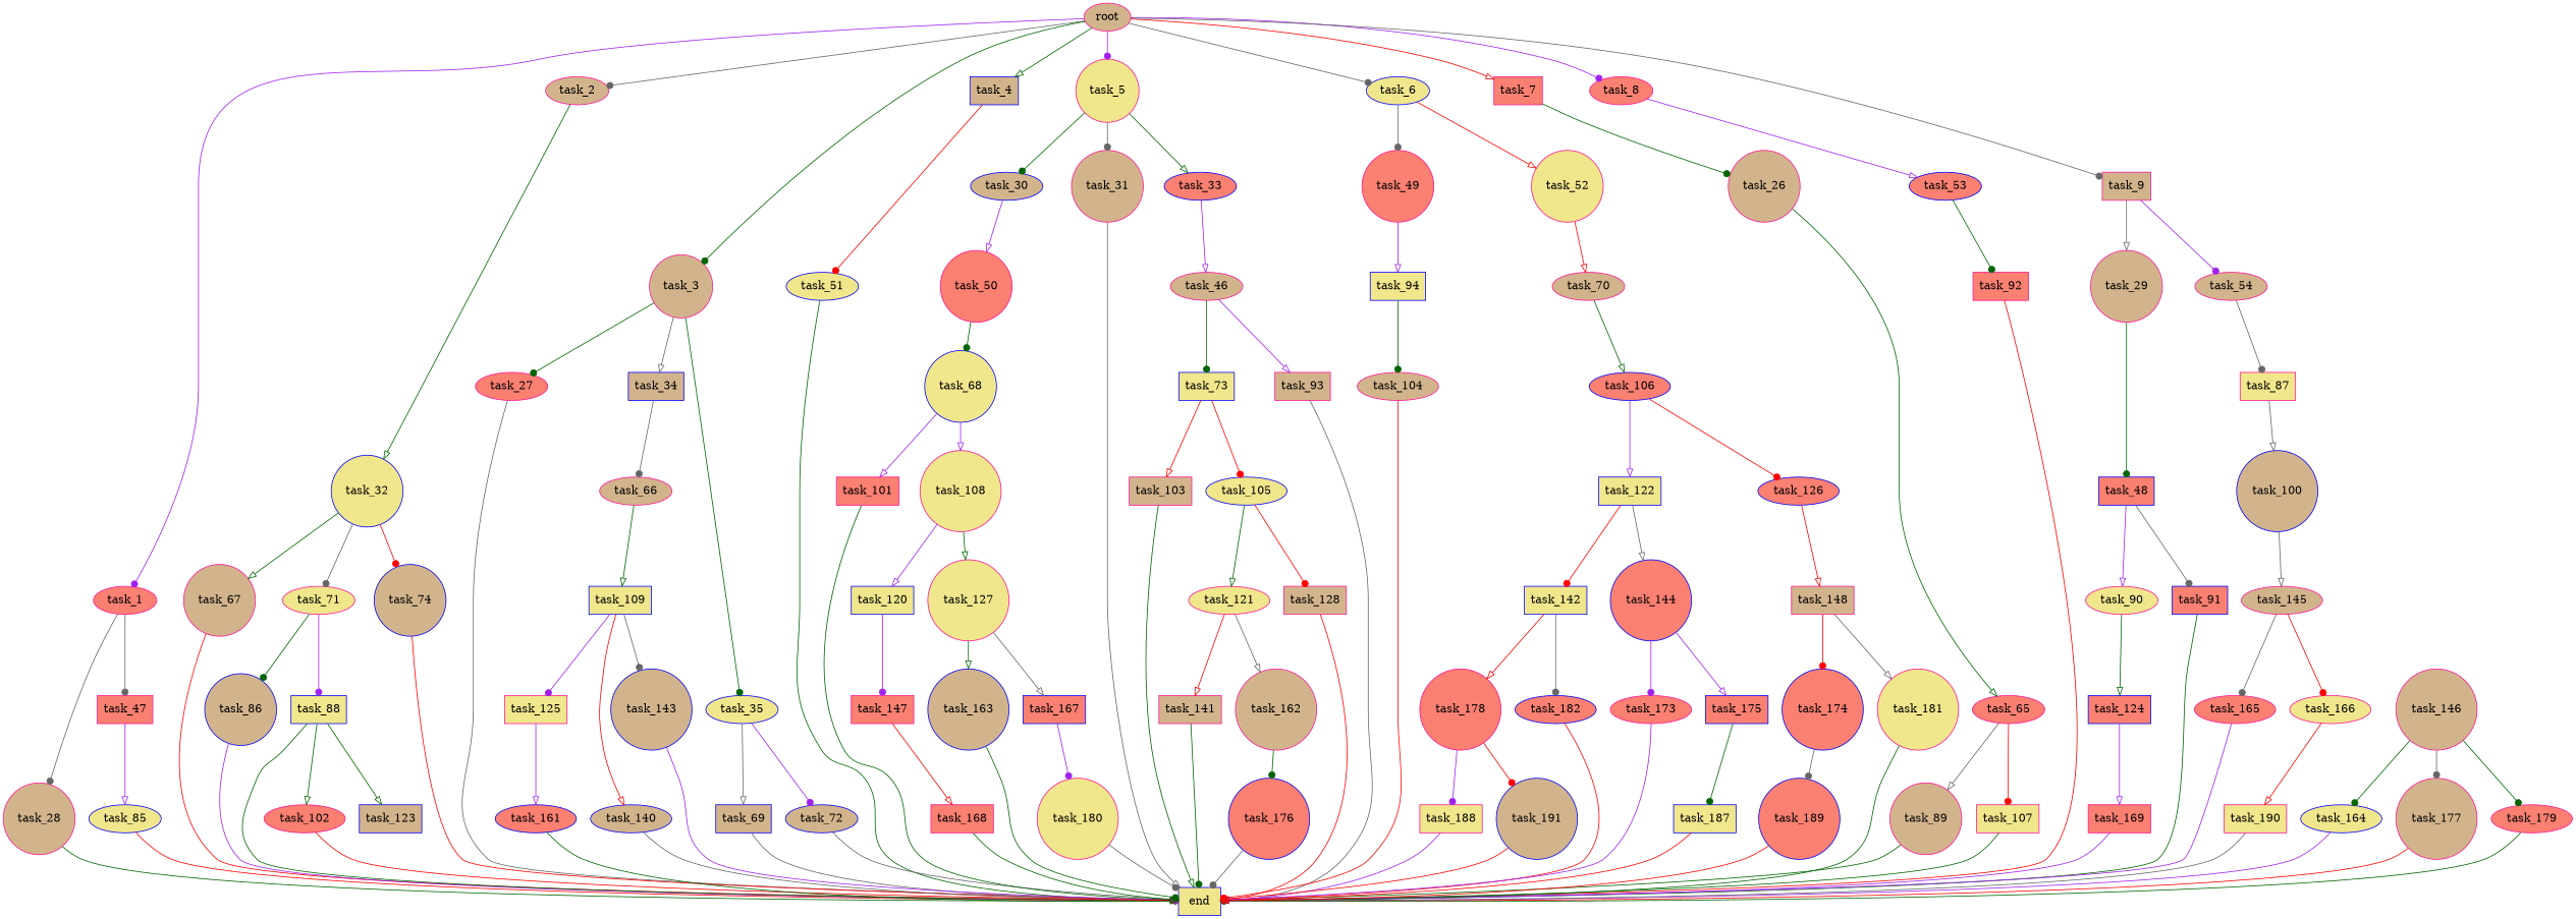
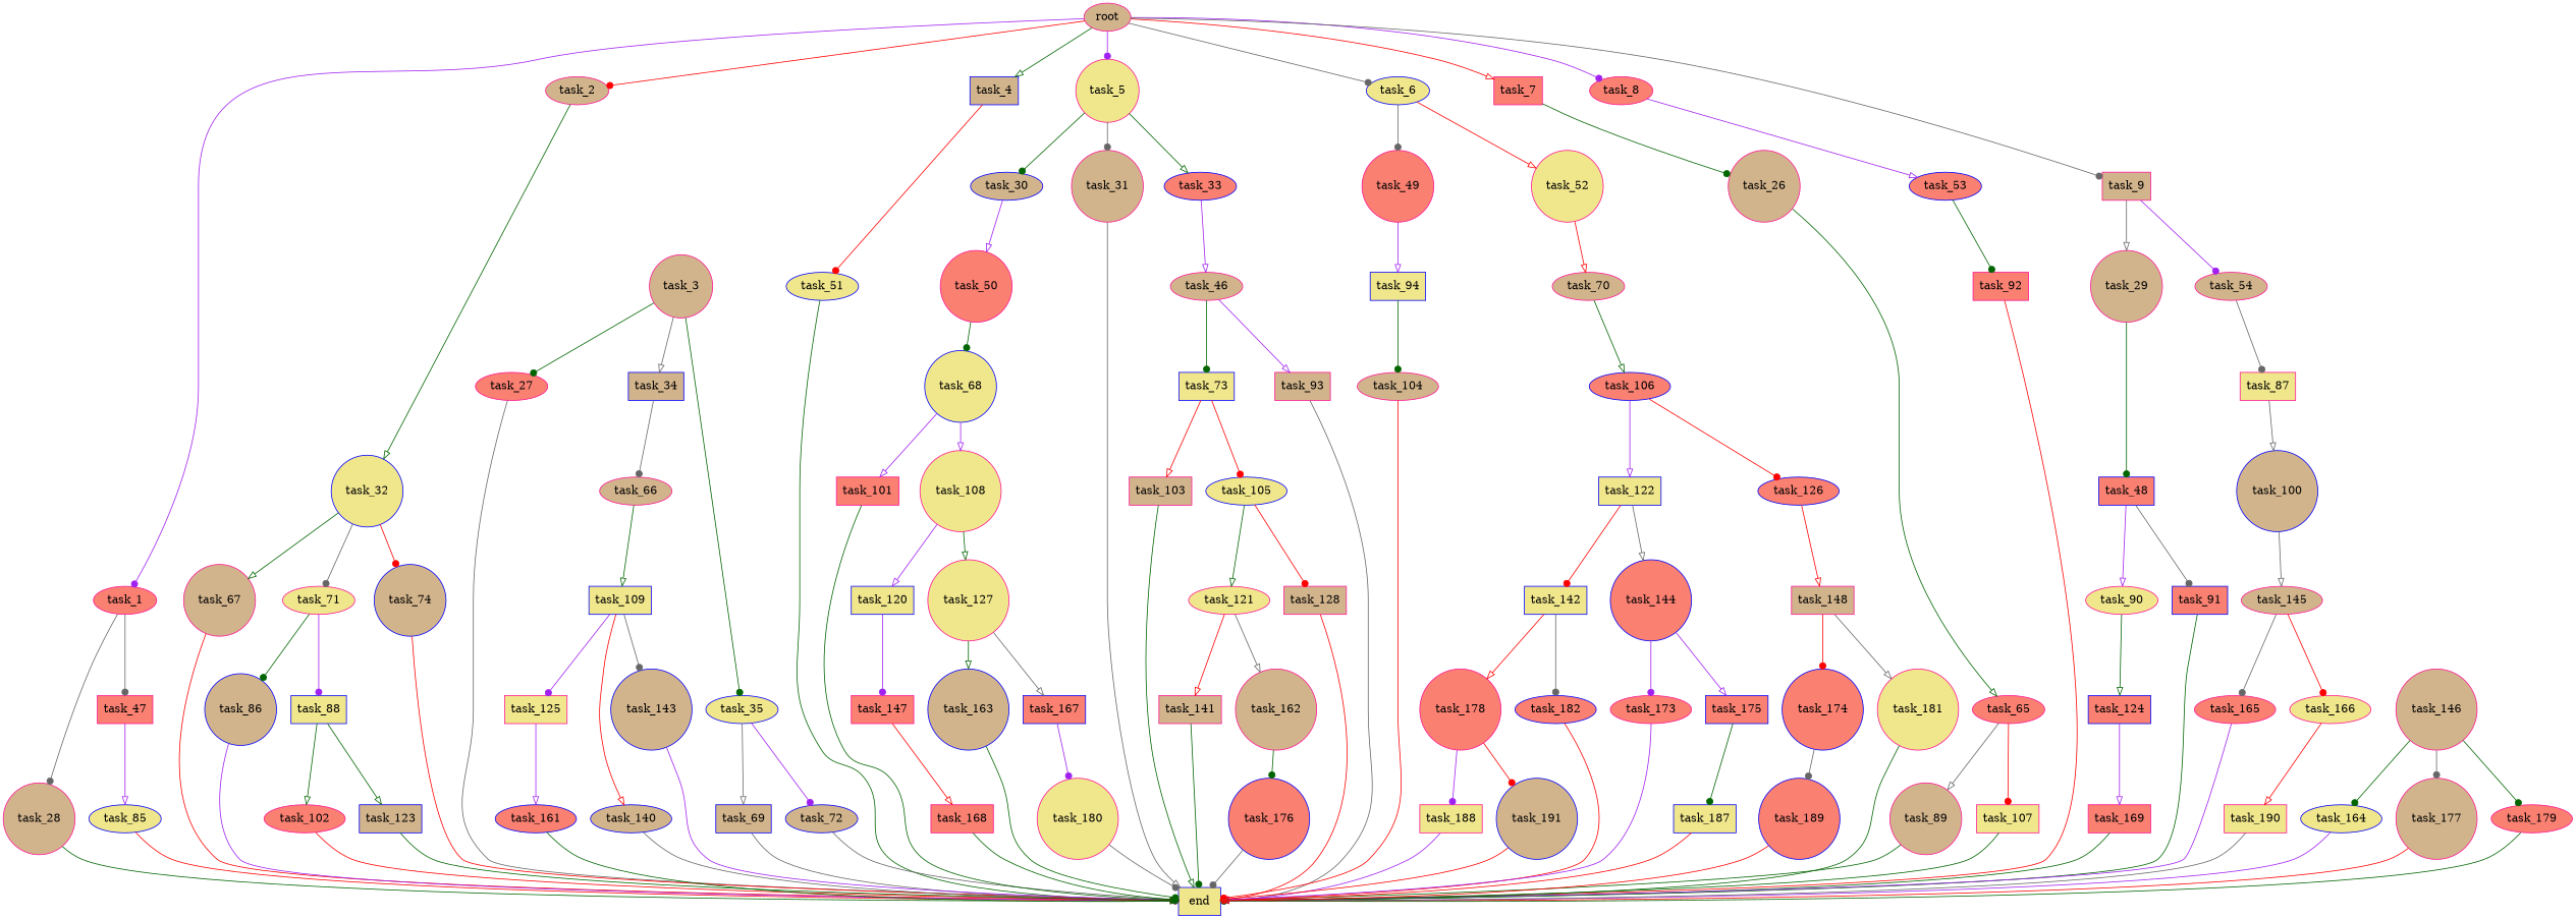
  digraph {
    node [color=deeppink fillcolor=tan shape=box style=filled]
    edge [arrowhead=dot color=darkgreen]
    root [shape=ellipse]
    task_1 [fillcolor=salmon shape=ellipse]
    task_2 [shape=ellipse]
    task_3 [shape=circle]
    task_4 [color=blue]
    task_5 [fillcolor=khaki shape=circle]
    task_6 [color=blue fillcolor=khaki shape=ellipse]
    task_7 [fillcolor=salmon]
    task_8 [fillcolor=salmon shape=ellipse]
    task_9
    task_28 [shape=circle]
    task_47 [fillcolor=salmon]
    task_32 [color=blue fillcolor=khaki shape=circle]
    task_27 [fillcolor=salmon shape=ellipse]
    task_34 [color=blue]
    task_35 [color=blue fillcolor=khaki shape=ellipse]
    task_51 [color=blue fillcolor=khaki shape=ellipse]
    task_30 [color=blue shape=ellipse]
    task_31 [shape=circle]
    task_33 [color=blue fillcolor=salmon shape=ellipse]
    task_49 [fillcolor=salmon shape=circle]
    task_52 [fillcolor=khaki shape=circle]
    task_26 [shape=circle]
    task_53 [color=blue fillcolor=salmon shape=ellipse]
    task_29 [shape=circle]
    task_54 [shape=ellipse]
    end [color=blue fillcolor=khaki]
    task_85 [color=blue fillcolor=khaki shape=ellipse]
    task_67 [shape=circle]
    task_71 [fillcolor=khaki shape=ellipse]
    task_74 [color=blue shape=circle]
    task_66 [shape=ellipse]
    task_69 [color=blue]
    task_72 [color=blue shape=ellipse]
    task_50 [fillcolor=salmon shape=circle]
    task_46 [shape=ellipse]
    task_94 [color=blue fillcolor=khaki]
    task_70 [shape=ellipse]
    task_65 [fillcolor=salmon shape=ellipse]
    task_92 [fillcolor=salmon]
    task_48 [color=blue fillcolor=salmon]
    task_87 [fillcolor=khaki]
    task_89 [shape=circle]
    task_107 [fillcolor=khaki]
    task_90 [fillcolor=khaki shape=ellipse]
    task_91 [color=blue fillcolor=salmon]
    task_68 [color=blue fillcolor=khaki shape=circle]
    task_86 [color=blue shape=circle]
    task_88 [color=blue fillcolor=khaki]
    task_73 [color=blue fillcolor=khaki]
    task_93
    task_109 [color=blue fillcolor=khaki]
    task_103
    task_105 [color=blue fillcolor=khaki shape=ellipse]
    task_124 [color=blue fillcolor=salmon]
    task_104 [shape=ellipse]
    task_101 [fillcolor=salmon]
    task_108 [fillcolor=khaki shape=circle]
    task_106 [color=blue fillcolor=salmon shape=ellipse]
    task_100 [color=blue shape=circle]
    task_125 [fillcolor=khaki]
    task_140 [color=blue shape=ellipse]
    task_143 [color=blue shape=circle]
    task_120 [color=blue fillcolor=khaki]
    task_127 [fillcolor=khaki shape=circle]
    task_122 [color=blue fillcolor=khaki]
    task_126 [color=blue fillcolor=salmon shape=ellipse]
    task_102 [fillcolor=salmon shape=ellipse]
    task_123 [color=blue]
    task_121 [fillcolor=khaki shape=ellipse]
    task_128
    task_145 [shape=ellipse]
    task_169 [fillcolor=salmon]
    task_165 [fillcolor=salmon shape=ellipse]
    task_166 [fillcolor=khaki shape=ellipse]
    task_141
    task_162 [shape=circle]
    task_142 [color=blue fillcolor=khaki]
    task_144 [color=blue fillcolor=salmon shape=circle]
    task_148
    task_147 [fillcolor=salmon]
    task_163 [color=blue shape=circle]
    task_167 [color=blue fillcolor=salmon]
    task_161 [color=blue fillcolor=salmon shape=ellipse]
    task_168 [fillcolor=salmon]
    task_176 [color=blue fillcolor=salmon shape=circle]
    task_178 [fillcolor=salmon shape=circle]
    task_182 [color=blue fillcolor=salmon shape=ellipse]
    task_173 [fillcolor=salmon shape=ellipse]
    task_175 [color=blue fillcolor=salmon]
    task_146 [shape=circle]
    task_164 [color=blue fillcolor=khaki shape=ellipse]
    task_177 [shape=circle]
    task_179 [fillcolor=salmon shape=ellipse]
    task_174 [color=blue fillcolor=salmon shape=circle]
    task_181 [fillcolor=khaki shape=circle]
    task_180 [fillcolor=khaki shape=circle]
    task_188 [fillcolor=khaki]
    task_191 [color=blue shape=circle]
    task_187 [color=blue fillcolor=khaki]
    task_190 [fillcolor=khaki]
    task_189 [color=blue fillcolor=salmon shape=circle]
    root -> task_1 [color=purple]
-   root -> task_2 [color=gray40]
-   root -> task_3
+   root -> task_2 [color=red]
    root -> task_4 [arrowhead=onormal]
    root -> task_5 [color=purple]
    root -> task_6 [color=gray40]
    root -> task_7 [arrowhead=onormal color=red]
    root -> task_8 [color=purple]
    root -> task_9 [color=gray40]
    task_1 -> task_28 [color=gray40]
    task_1 -> task_47 [color=gray40]
    task_2 -> task_32 [arrowhead=onormal]
    task_3 -> task_27
    task_3 -> task_34 [arrowhead=onormal color=gray40]
    task_3 -> task_35
    task_4 -> task_51 [color=red]
    task_5 -> task_30
    task_5 -> task_31 [color=gray40]
    task_5 -> task_33 [arrowhead=onormal]
    task_6 -> task_49 [color=gray40]
    task_6 -> task_52 [arrowhead=onormal color=red]
    task_7 -> task_26
    task_8 -> task_53 [arrowhead=onormal color=purple]
    task_9 -> task_29 [arrowhead=onormal color=gray40]
    task_9 -> task_54 [color=purple]
    task_28 -> end [arrowhead=onormal]
    task_47 -> task_85 [arrowhead=onormal color=purple]
    task_32 -> task_67 [arrowhead=onormal]
    task_32 -> task_71 [color=gray40]
    task_32 -> task_74 [color=red]
    task_27 -> end [color=gray40]
    task_34 -> task_66 [color=gray40]
    task_35 -> task_69 [arrowhead=onormal color=gray40]
    task_35 -> task_72 [color=purple]
    task_51 -> end
    task_30 -> task_50 [arrowhead=onormal color=purple]
    task_31 -> end [arrowhead=onormal color=gray40]
    task_33 -> task_46 [arrowhead=onormal color=purple]
    task_49 -> task_94 [arrowhead=onormal color=purple]
    task_52 -> task_70 [arrowhead=onormal color=red]
    task_26 -> task_65 [arrowhead=onormal]
    task_53 -> task_92
    task_29 -> task_48
    task_54 -> task_87 [color=gray40]
    task_85 -> end [color=red]
    task_67 -> end [color=red]
    task_71 -> task_86
    task_71 -> task_88 [color=purple]
    task_74 -> end [color=red]
    task_66 -> task_109 [arrowhead=onormal]
    task_69 -> end [arrowhead=onormal color=gray40]
    task_72 -> end [color=gray40]
    task_50 -> task_68
    task_46 -> task_73
    task_46 -> task_93 [arrowhead=onormal color=purple]
    task_94 -> task_104
    task_70 -> task_106 [arrowhead=onormal]
    task_65 -> task_89 [arrowhead=onormal color=gray40]
    task_65 -> task_107 [color=red]
    task_92 -> end [arrowhead=onormal color=red]
    task_48 -> task_90 [arrowhead=onormal color=purple]
    task_48 -> task_91 [color=gray40]
    task_87 -> task_100 [arrowhead=onormal color=gray40]
    task_89 -> end
    task_107 -> end
    task_90 -> task_124 [arrowhead=onormal]
    task_91 -> end
    task_68 -> task_101 [arrowhead=onormal color=purple]
    task_68 -> task_108 [arrowhead=onormal color=purple]
    task_86 -> end [color=purple]
    task_88 -> task_102 [arrowhead=onormal]
    task_88 -> task_123 [arrowhead=onormal]
    task_73 -> task_103 [arrowhead=onormal color=red]
    task_73 -> task_105 [color=red]
    task_93 -> end [color=gray40]
    task_109 -> task_125 [color=purple]
    task_109 -> task_140 [arrowhead=onormal color=red]
    task_109 -> task_143 [color=gray40]
    task_103 -> end [arrowhead=onormal]
    task_105 -> task_121 [arrowhead=onormal]
    task_105 -> task_128 [color=red]
    task_124 -> task_169 [arrowhead=onormal color=purple]
    task_104 -> end [color=red]
    task_101 -> end [arrowhead=onormal]
    task_108 -> task_120 [arrowhead=onormal color=purple]
    task_108 -> task_127 [arrowhead=onormal]
    task_106 -> task_122 [arrowhead=onormal color=purple]
    task_106 -> task_126 [color=red]
    task_100 -> task_145 [arrowhead=onormal color=gray40]
    task_125 -> task_161 [arrowhead=onormal color=purple]
    task_140 -> end [color=gray40]
    task_143 -> end [color=purple]
    task_120 -> task_147 [color=purple]
    task_127 -> task_163 [arrowhead=onormal]
    task_127 -> task_167 [arrowhead=onormal color=gray40]
    task_122 -> task_142 [color=red]
    task_122 -> task_144 [arrowhead=onormal color=gray40]
    task_126 -> task_148 [arrowhead=onormal color=red]
    task_102 -> end [arrowhead=onormal color=red]
-   task_88 -> end
+   task_123 -> end
    task_121 -> task_141 [arrowhead=onormal color=red]
    task_121 -> task_162 [arrowhead=onormal color=gray40]
    task_128 -> end [arrowhead=onormal color=red]
    task_145 -> task_165 [color=gray40]
    task_145 -> task_166 [color=red]
-   task_169 -> end [arrowhead=onormal color=purple]
+   task_169 -> end [arrowhead=onormal]
    task_165 -> end [color=purple]
    task_166 -> task_190 [arrowhead=onormal color=red]
    task_141 -> end
    task_162 -> task_176
    task_142 -> task_178 [arrowhead=onormal color=red]
    task_142 -> task_182 [color=gray40]
    task_144 -> task_173 [color=purple]
    task_144 -> task_175 [arrowhead=onormal color=purple]
    task_148 -> task_174 [color=red]
    task_148 -> task_181 [arrowhead=onormal color=gray40]
    task_147 -> task_168 [arrowhead=onormal color=red]
    task_163 -> end
    task_167 -> task_180 [color=purple]
    task_161 -> end [arrowhead=onormal]
    task_168 -> end [arrowhead=onormal]
    task_176 -> end [color=gray40]
    task_178 -> task_188 [color=purple]
    task_178 -> task_191 [color=red]
    task_182 -> end [arrowhead=onormal color=red]
    task_173 -> end [color=purple]
    task_175 -> task_187
    task_146 -> task_164
    task_146 -> task_177 [color=gray40]
    task_146 -> task_179
    task_164 -> end [color=purple]
    task_177 -> end [arrowhead=onormal color=red]
    task_179 -> end
    task_174 -> task_189 [color=gray40]
    task_181 -> end
    task_180 -> end [color=gray40]
    task_188 -> end [arrowhead=onormal color=purple]
    task_191 -> end [color=red]
    task_187 -> end [color=red]
    task_190 -> end [arrowhead=onormal color=gray40]
    task_189 -> end [arrowhead=onormal color=red]
  }
